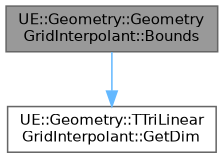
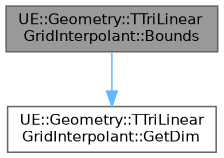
  digraph {
    rankdir=TB
    node [fontname=Helvetica fontsize=10 shape=box style=filled]
-   n1 [color=gray40 fillcolor=grey60 fontcolor=black height=0.2 label="UE::Geometry::Geometry\lGridInterpolant::Bounds" width=0.4]
+   n1 [color=gray40 fillcolor=grey60 fontcolor=black height=0.2 label="UE::Geometry::TTriLinear\lGridInterpolant::Bounds" width=0.4]
    n2 [color=grey40 fillcolor=white height=0.2 label="UE::Geometry::TTriLinear\lGridInterpolant::GetDim" width=0.4]
    n1 -> n2 [color=steelblue1 fontname=Helvetica fontsize=10 labelfontname=Helvetica labelfontsize=10 style=solid]
  }
